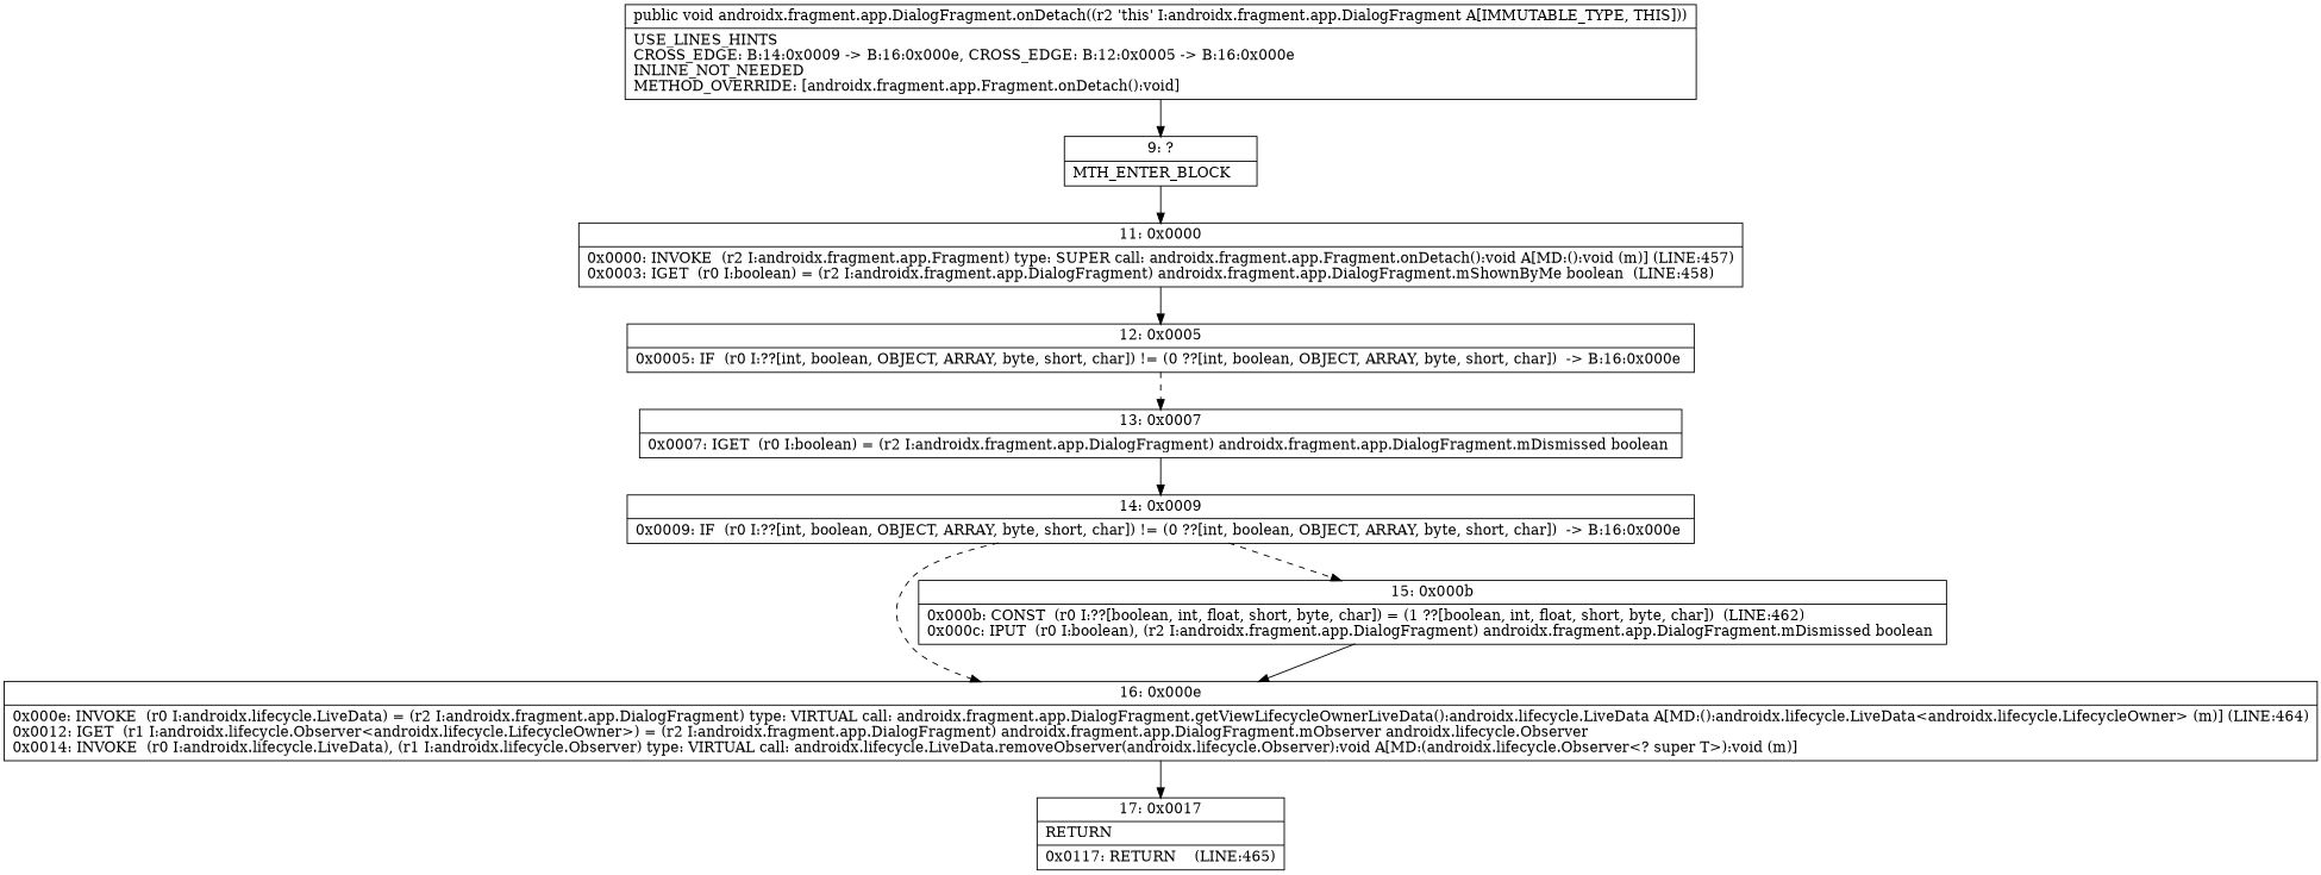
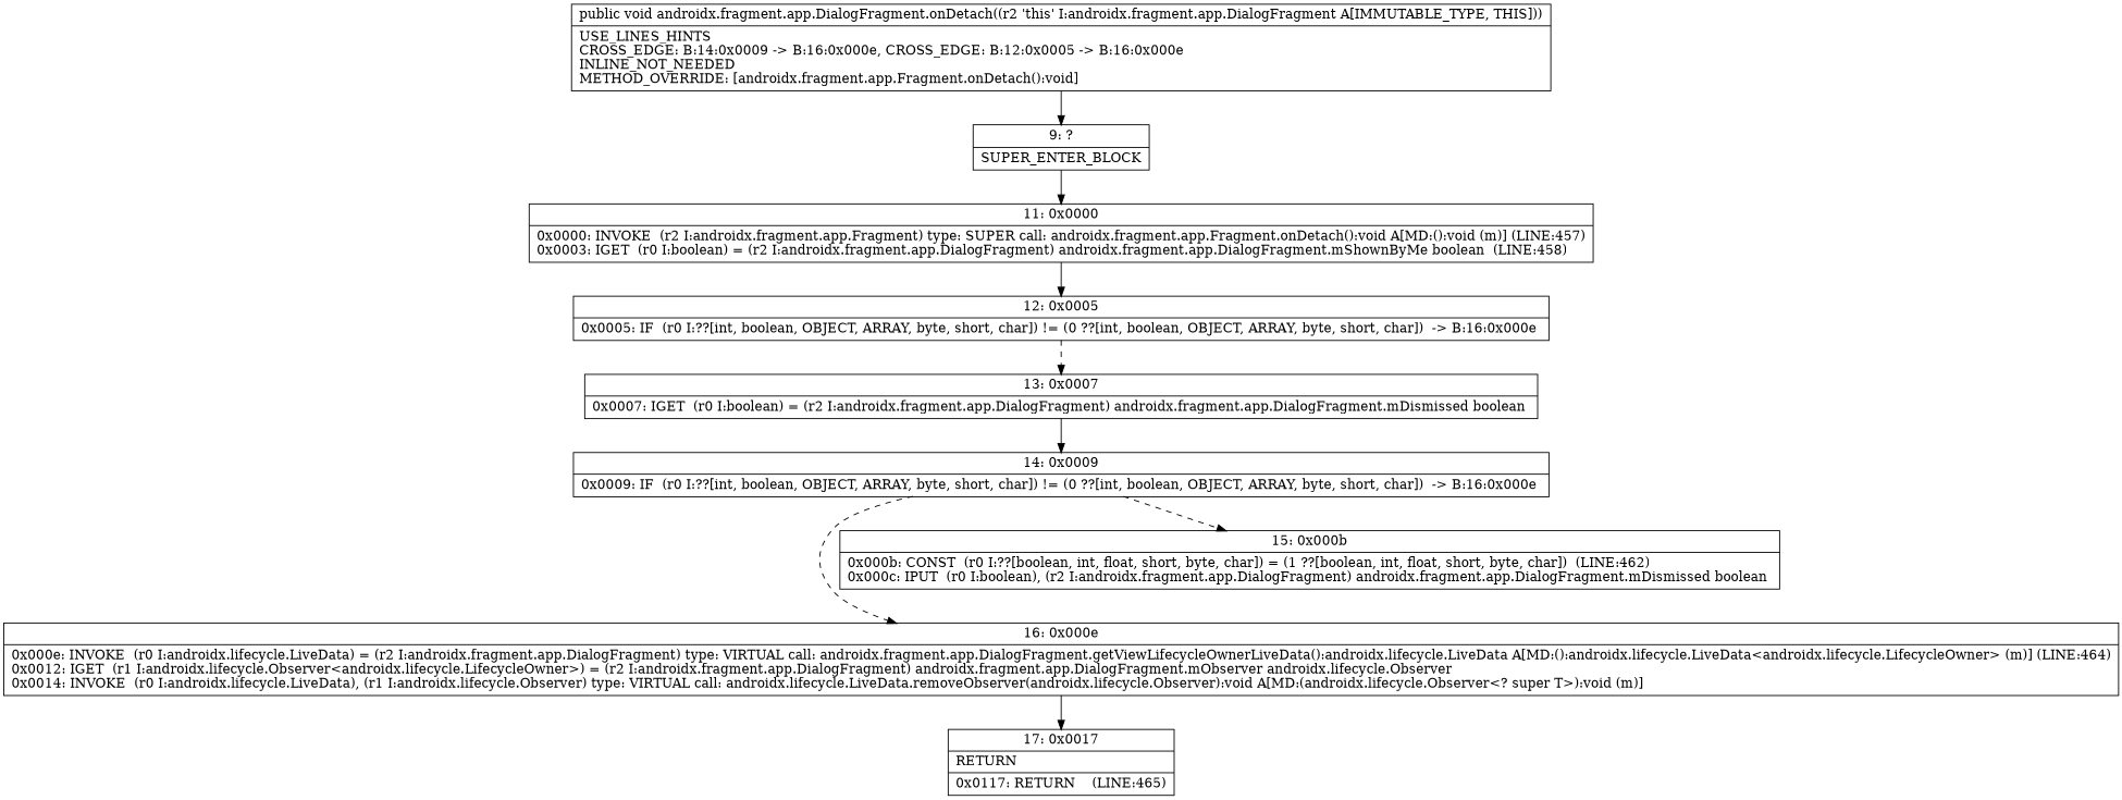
  digraph {
    node [shape=record]
-   n1 [label="{9\:\ ?|MTH_ENTER_BLOCK\l}"]
+   n1 [label="{9\:\ ?|SUPER_ENTER_BLOCK\l}"]
    n2 [label="{11\:\ 0x0000|0x0000: INVOKE  (r2 I:androidx.fragment.app.Fragment) type: SUPER call: androidx.fragment.app.Fragment.onDetach():void A[MD:():void (m)] (LINE:457)\l0x0003: IGET  (r0 I:boolean) = (r2 I:androidx.fragment.app.DialogFragment) androidx.fragment.app.DialogFragment.mShownByMe boolean  (LINE:458)\l}"]
    n3 [label="{12\:\ 0x0005|0x0005: IF  (r0 I:??[int, boolean, OBJECT, ARRAY, byte, short, char]) != (0 ??[int, boolean, OBJECT, ARRAY, byte, short, char])  \-\> B:16:0x000e \l}"]
    n4 [label="{13\:\ 0x0007|0x0007: IGET  (r0 I:boolean) = (r2 I:androidx.fragment.app.DialogFragment) androidx.fragment.app.DialogFragment.mDismissed boolean \l}"]
    n5 [label="{14\:\ 0x0009|0x0009: IF  (r0 I:??[int, boolean, OBJECT, ARRAY, byte, short, char]) != (0 ??[int, boolean, OBJECT, ARRAY, byte, short, char])  \-\> B:16:0x000e \l}"]
    n6 [label="{16\:\ 0x000e|0x000e: INVOKE  (r0 I:androidx.lifecycle.LiveData) = (r2 I:androidx.fragment.app.DialogFragment) type: VIRTUAL call: androidx.fragment.app.DialogFragment.getViewLifecycleOwnerLiveData():androidx.lifecycle.LiveData A[MD:():androidx.lifecycle.LiveData\<androidx.lifecycle.LifecycleOwner\> (m)] (LINE:464)\l0x0012: IGET  (r1 I:androidx.lifecycle.Observer\<androidx.lifecycle.LifecycleOwner\>) = (r2 I:androidx.fragment.app.DialogFragment) androidx.fragment.app.DialogFragment.mObserver androidx.lifecycle.Observer \l0x0014: INVOKE  (r0 I:androidx.lifecycle.LiveData), (r1 I:androidx.lifecycle.Observer) type: VIRTUAL call: androidx.lifecycle.LiveData.removeObserver(androidx.lifecycle.Observer):void A[MD:(androidx.lifecycle.Observer\<? super T\>):void (m)]\l}"]
    n7 [label="{17\:\ 0x0017|RETURN\l|0x0117: RETURN    (LINE:465)\l}"]
    n8 [label="{15\:\ 0x000b|0x000b: CONST  (r0 I:??[boolean, int, float, short, byte, char]) = (1 ??[boolean, int, float, short, byte, char])  (LINE:462)\l0x000c: IPUT  (r0 I:boolean), (r2 I:androidx.fragment.app.DialogFragment) androidx.fragment.app.DialogFragment.mDismissed boolean \l}"]
    n9 [label="{public void androidx.fragment.app.DialogFragment.onDetach((r2 'this' I:androidx.fragment.app.DialogFragment A[IMMUTABLE_TYPE, THIS]))  | USE_LINES_HINTS\lCROSS_EDGE: B:14:0x0009 \-\> B:16:0x000e, CROSS_EDGE: B:12:0x0005 \-\> B:16:0x000e\lINLINE_NOT_NEEDED\lMETHOD_OVERRIDE: [androidx.fragment.app.Fragment.onDetach():void]\l}"]
    n1 -> n2
    n2 -> n3
    n3 -> n4 [style=dashed]
    n4 -> n5
    n5 -> n6 [style=dashed]
    n5 -> n8 [style=dashed]
    n6 -> n7
-   n8 -> n6
    n9 -> n1
  }
